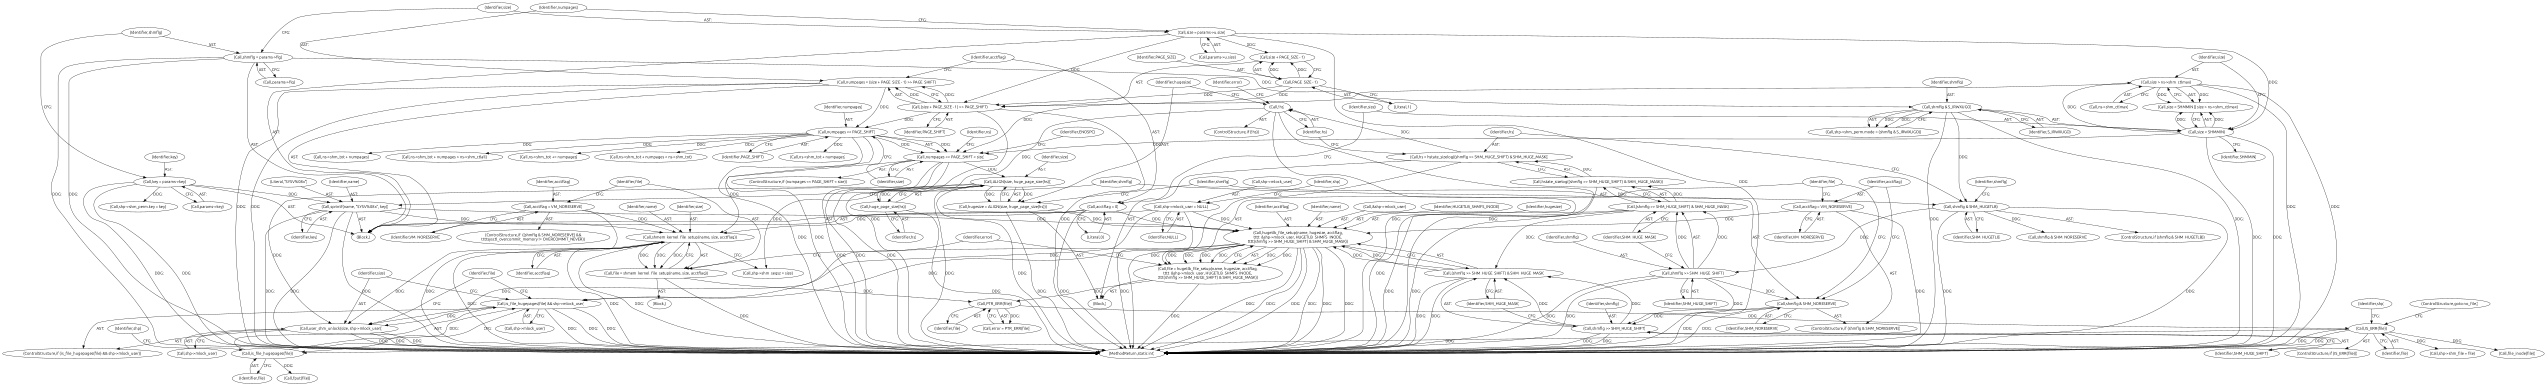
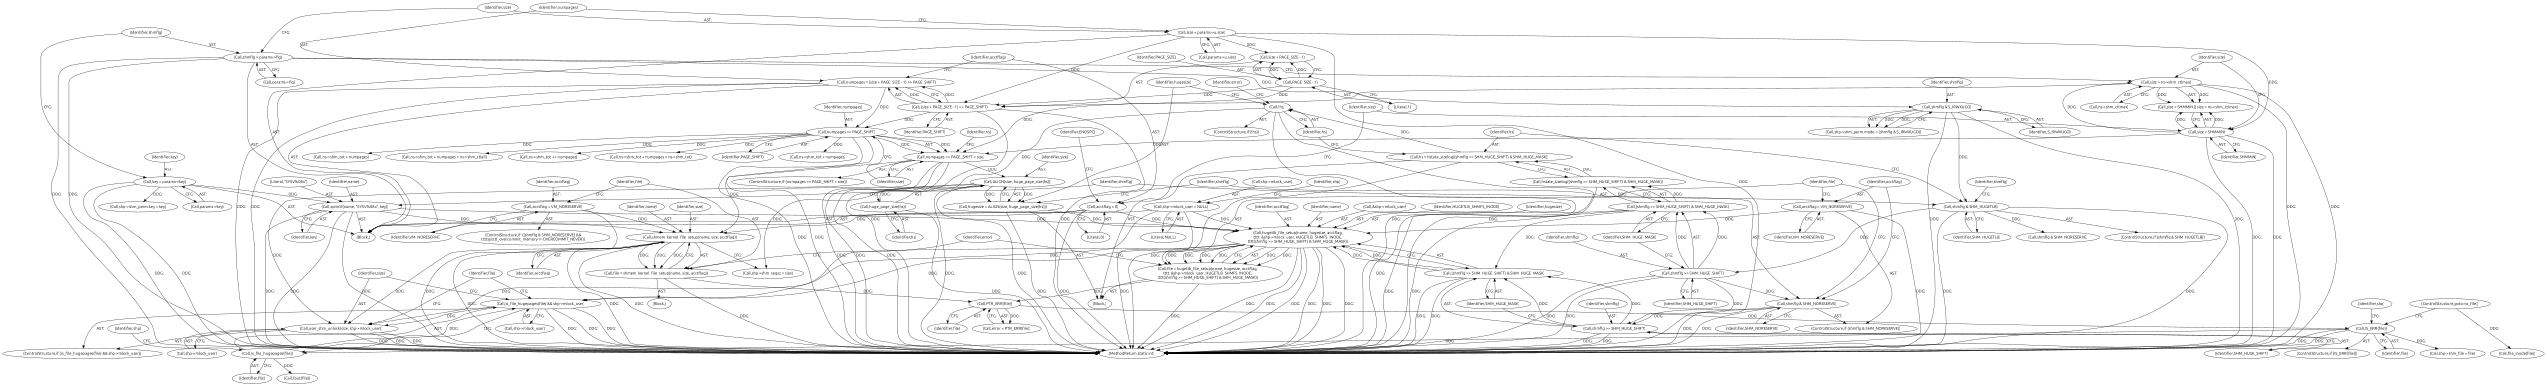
  digraph {
    fontname=Ubuntu
    node [fontname=Ubuntu]
    edge [fontname=Ubuntu]
    n1 [label="(Call,user_shm_unlock(size, shp->mlock_user))"]
    n2 [label="(MethodReturn,static int)"]
    n3 [label="(Call,shp->mlock_user)"]
    n4 [label="(ControlStructure,if (is_file_hugepages(file) && shp->mlock_user))"]
    n5 [label="(Call,ALIGN(size, huge_page_size(hs)))"]
    n6 [label="(Call,huge_page_size(hs))"]
    n7 [label="(Call,hugesize = ALIGN(size, huge_page_size(hs)))"]
    n8 [label="(Call,shp->shm_segsz = size)"]
    n9 [label="(Identifier,hs)"]
    n10 [label="(Block,)"]
    n11 [label="(Call,hugetlb_file_setup(name, hugesize, acctflag,\n\t\t\t\t  &shp->mlock_user, HUGETLB_SHMFS_INODE,\n\t\t\t\t(shmflg >> SHM_HUGE_SHIFT) & SHM_HUGE_MASK))"]
    n12 [label="(Call,numpages << PAGE_SHIFT < size)"]
    n13 [label="(Call,shmem_kernel_file_setup(name, size, acctflag))"]
    n14 [label="(ControlStructure,if (numpages << PAGE_SHIFT < size))"]
    n15 [label="(Identifier,size)"]
    n16 [label="(Call,file = shmem_kernel_file_setup(name, size, acctflag))"]
    n17 [label="(Identifier,acctflag)"]
    n18 [label="(Call,numpages << PAGE_SHIFT)"]
    n19 [label="(Call,ns->shm_tot + numpages)"]
    n20 [label="(Call,ns->shm_tot + numpages > ns->shm_ctlall)"]
    n21 [label="(Call,ns->shm_tot += numpages)"]
    n22 [label="(Call,ns->shm_tot + numpages < ns->shm_tot)"]
    n23 [label="(Identifier,PAGE_SHIFT)"]
    n24 [label="(Call,ns->shm_tot + numpages)"]
    n25 [label="(Call,numpages = (size + PAGE_SIZE - 1) >> PAGE_SHIFT)"]
    n26 [label="(Call,(size + PAGE_SIZE - 1) >> PAGE_SHIFT)"]
    n27 [label="(Block,)"]
    n28 [label="(Identifier,PAGE_SHIFT)"]
    n29 [label="(Call,size = params->u.size)"]
    n30 [label="(Call,size < SHMMIN)"]
    n31 [label="(Call,size + PAGE_SIZE - 1)"]
    n32 [label="(Call,params->u.size)"]
    n33 [label="(Call,size > ns->shm_ctlmax)"]
    n34 [label="(Call,size < SHMMIN || size > ns->shm_ctlmax)"]
    n35 [label="(Identifier,SHMMIN)"]
    n36 [label="(Call,PAGE_SIZE - 1)"]
    n37 [label="(Literal,1)"]
    n38 [label="(Call,ns->shm_ctlmax)"]
    n39 [label="(Call,!hs)"]
    n40 [label="(Identifier,hs)"]
    n41 [label="(ControlStructure,if (!hs))"]
    n42 [label="(Call,hs = hstate_sizelog((shmflg >> SHM_HUGE_SHIFT) & SHM_HUGE_MASK))"]
    n43 [label="(Call,hstate_sizelog((shmflg >> SHM_HUGE_SHIFT) & SHM_HUGE_MASK))"]
    n44 [label="(Call,(shmflg >> SHM_HUGE_SHIFT) & SHM_HUGE_MASK)"]
    n45 [label="(Call,(shmflg >> SHM_HUGE_SHIFT) & SHM_HUGE_MASK)"]
    n46 [label="(Identifier,SHM_HUGE_MASK)"]
    n47 [label="(Identifier,SHM_HUGE_MASK)"]
    n48 [label="(Call,shmflg >> SHM_HUGE_SHIFT)"]
    n49 [label="(Call,shmflg >> SHM_HUGE_SHIFT)"]
    n50 [label="(Call,shmflg & SHM_NORESERVE)"]
    n51 [label="(Identifier,SHM_HUGE_SHIFT)"]
    n52 [label="(Identifier,SHM_HUGE_SHIFT)"]
    n53 [label="(ControlStructure,if (shmflg & SHM_NORESERVE))"]
    n54 [label="(Identifier,SHM_NORESERVE)"]
    n55 [label="(Call,shmflg & SHM_HUGETLB)"]
    n56 [label="(Identifier,SHM_HUGETLB)"]
    n57 [label="(Call,shmflg & SHM_NORESERVE)"]
    n58 [label="(ControlStructure,if (shmflg & SHM_HUGETLB))"]
    n59 [label="(Call,shmflg & S_IRWXUGO)"]
    n60 [label="(Identifier,S_IRWXUGO)"]
    n61 [label="(Call,shp->shm_perm.mode = (shmflg & S_IRWXUGO))"]
    n62 [label="(Call,shmflg = params->flg)"]
    n63 [label="(Call,params->flg)"]
    n64 [label="(Call,PTR_ERR(file))"]
    n65 [label="(Block,)"]
    n66 [label="(Call,sprintf(name, \"SYSV%08x\", key))"]
    n67 [label="(Identifier,key)"]
    n68 [label="(Call,is_file_hugepages(file) && shp->mlock_user)"]
    n69 [label="(Call,file = hugetlb_file_setup(name, hugesize, acctflag,\n\t\t\t\t  &shp->mlock_user, HUGETLB_SHMFS_INODE,\n\t\t\t\t(shmflg >> SHM_HUGE_SHIFT) & SHM_HUGE_MASK))"]
    n70 [label="(Call,key = params->key)"]
    n71 [label="(Call,shp->shm_perm.key = key)"]
    n72 [label="(Call,params->key)"]
    n73 [label="(Call,acctflag = VM_NORESERVE)"]
    n74 [label="(ControlStructure,if  ((shmflg & SHM_NORESERVE) &&\n\t\t\t\tsysctl_overcommit_memory != OVERCOMMIT_NEVER))"]
    n75 [label="(Identifier,VM_NORESERVE)"]
    n76 [label="(Call,acctflag = 0)"]
    n77 [label="(Literal,0)"]
    n78 [label="(Call,is_file_hugepages(file))"]
    n79 [label="(Call,shp->mlock_user)"]
    n80 [label="(Call,acctflag = VM_NORESERVE)"]
    n81 [label="(Identifier,VM_NORESERVE)"]
    n82 [label="(Call,shp->mlock_user = NULL)"]
-   n83 [label="(Identifier,NULL)"]
+   n83 [label="(Literal,NULL)"]
    n84 [label="(Identifier,file)"]
    n85 [label="(Call,fput(file))"]
    n86 [label="(Call,IS_ERR(file))"]
    n87 [label="(Call,shp->shm_file = file)"]
    n88 [label="(Identifier,file)"]
    n89 [label="(ControlStructure,if (IS_ERR(file)))"]
    n90 [label="(Call,file_inode(file))"]
    n91 [label="(Identifier,file)"]
    n92 [label="(Call,error = PTR_ERR(file))"]
    n93 [label="(Identifier,shp)"]
    n94 [label="(Identifier,shmflg)"]
    n95 [label="(Identifier,hugesize)"]
    n96 [label="(Identifier,shmflg)"]
    n97 [label="(Identifier,key)"]
    n98 [label="(Identifier,numpages)"]
    n99 [label="(Identifier,name)"]
    n100 [label="(Identifier,ns)"]
    n101 [label="(Identifier,shp)"]
    n102 [label="(Identifier,size)"]
    n103 [label="(Identifier,shmflg)"]
    n104 [label="(Identifier,numpages)"]
    n105 [label="(Identifier,shmflg)"]
    n106 [label="(Identifier,acctflag)"]
    n107 [label="(Identifier,shmflg)"]
    n108 [label="(Literal,\"SYSV%08x\")"]
    n109 [label="(Identifier,acctflag)"]
    n110 [label="(ControlStructure,goto no_file;)"]
    n111 [label="(Identifier,name)"]
    n112 [label="(Identifier,shmflg)"]
    n113 [label="(Identifier,size)"]
    n114 [label="(Identifier,error)"]
    n115 [label="(Identifier,file)"]
    n116 [label="(Identifier,file)"]
    n117 [label="(Identifier,shp)"]
    n118 [label="(Identifier,name)"]
    n119 [label="(Identifier,size)"]
    n120 [label="(Call,&shp->mlock_user)"]
    n121 [label="(Identifier,size)"]
    n122 [label="(Identifier,file)"]
    n123 [label="(Identifier,error)"]
    n124 [label="(Identifier,hs)"]
    n125 [label="(Identifier,HUGETLB_SHMFS_INODE)"]
    n126 [label="(Identifier,hugesize)"]
    n127 [label="(Identifier,acctflag)"]
    n128 [label="(Call,shp->mlock_user)"]
    n129 [label="(Identifier,acctflag)"]
    n130 [label="(Identifier,shmflg)"]
    n131 [label="(Identifier,size)"]
    n132 [label="(Identifier,ENOSPC)"]
    n133 [label="(Identifier,size)"]
    n134 [label="(Identifier,PAGE_SIZE)"]
    n1 -> n2 [label="DDG: "]
    n1 -> n2 [label="DDG: "]
    n1 -> n2 [label="DDG: "]
    n1 -> n3 [label="CFG: "]
    n1 -> n4 [label="AST: "]
    n3 -> n1 [label="AST: "]
    n5 -> n1 [label="DDG: "]
    n5 -> n2 [label="DDG: "]
    n5 -> n2 [label="DDG: "]
-   n5 -> n6 [label="CFG: "]
    n5 -> n7 [label="AST: "]
    n5 -> n7 [label="DDG: "]
    n5 -> n7 [label="DDG: "]
    n5 -> n8 [label="DDG: "]
    n6 -> n2 [label="DDG: "]
    n6 -> n5 [label="AST: "]
    n6 -> n5 [label="DDG: "]
    n6 -> n9 [label="CFG: "]
    n7 -> n2 [label="DDG: "]
    n7 -> n5 [label="CFG: "]
    n7 -> n10 [label="AST: "]
    n7 -> n11 [label="DDG: "]
    n9 -> n6 [label="AST: "]
    n11 -> n1 [label="DDG: "]
    n11 -> n2 [label="DDG: "]
    n11 -> n2 [label="DDG: "]
    n11 -> n2 [label="DDG: "]
    n11 -> n2 [label="DDG: "]
    n11 -> n2 [label="DDG: "]
    n11 -> n2 [label="DDG: "]
    n11 -> n45 [label="CFG: "]
    n11 -> n68 [label="DDG: "]
    n11 -> n69 [label="AST: "]
    n11 -> n69 [label="DDG: "]
    n11 -> n69 [label="DDG: "]
    n11 -> n69 [label="DDG: "]
    n11 -> n69 [label="DDG: "]
    n11 -> n69 [label="DDG: "]
    n11 -> n69 [label="DDG: "]
    n12 -> n2 [label="DDG: "]
    n12 -> n2 [label="DDG: "]
    n12 -> n2 [label="DDG: "]
    n12 -> n5 [label="DDG: "]
    n12 -> n13 [label="DDG: "]
    n12 -> n14 [label="AST: "]
    n12 -> n15 [label="CFG: "]
    n13 -> n1 [label="DDG: "]
    n13 -> n2 [label="DDG: "]
    n13 -> n2 [label="DDG: "]
    n13 -> n2 [label="DDG: "]
    n13 -> n8 [label="CFG: "]
    n13 -> n16 [label="AST: "]
    n13 -> n16 [label="DDG: "]
    n13 -> n16 [label="DDG: "]
    n13 -> n16 [label="DDG: "]
    n13 -> n17 [label="CFG: "]
    n15 -> n12 [label="AST: "]
    n15 -> n18 [label="CFG: "]
    n16 -> n2 [label="DDG: "]
    n16 -> n13 [label="CFG: "]
    n16 -> n64 [label="DDG: "]
    n16 -> n65 [label="AST: "]
    n17 -> n13 [label="AST: "]
    n18 -> n2 [label="DDG: "]
    n18 -> n2 [label="DDG: "]
    n18 -> n12 [label="AST: "]
    n18 -> n12 [label="DDG: "]
    n18 -> n12 [label="DDG: "]
    n18 -> n19 [label="DDG: "]
    n18 -> n20 [label="DDG: "]
    n18 -> n21 [label="DDG: "]
    n18 -> n22 [label="DDG: "]
    n18 -> n23 [label="CFG: "]
    n18 -> n24 [label="DDG: "]
    n23 -> n18 [label="AST: "]
    n25 -> n2 [label="DDG: "]
    n25 -> n2 [label="DDG: "]
    n25 -> n18 [label="DDG: "]
    n25 -> n26 [label="CFG: "]
    n25 -> n27 [label="AST: "]
    n26 -> n2 [label="DDG: "]
    n26 -> n2 [label="DDG: "]
    n26 -> n18 [label="DDG: "]
    n26 -> n25 [label="AST: "]
    n26 -> n25 [label="DDG: "]
    n26 -> n25 [label="DDG: "]
    n26 -> n28 [label="CFG: "]
    n28 -> n26 [label="AST: "]
    n29 -> n2 [label="DDG: "]
    n29 -> n26 [label="DDG: "]
    n29 -> n27 [label="AST: "]
    n29 -> n30 [label="DDG: "]
    n29 -> n31 [label="DDG: "]
    n29 -> n32 [label="CFG: "]
    n30 -> n2 [label="DDG: "]
    n30 -> n2 [label="DDG: "]
    n30 -> n12 [label="DDG: "]
    n30 -> n33 [label="DDG: "]
    n30 -> n34 [label="AST: "]
    n30 -> n34 [label="DDG: "]
    n30 -> n34 [label="DDG: "]
    n30 -> n35 [label="CFG: "]
    n31 -> n26 [label="AST: "]
    n31 -> n36 [label="CFG: "]
    n32 -> n29 [label="AST: "]
    n33 -> n2 [label="DDG: "]
    n33 -> n2 [label="DDG: "]
    n33 -> n12 [label="DDG: "]
    n33 -> n34 [label="AST: "]
    n33 -> n34 [label="DDG: "]
    n33 -> n34 [label="DDG: "]
    n33 -> n38 [label="CFG: "]
    n34 -> n30 [label="CFG: "]
-   n34 -> n33 [label="CFG: "]
-   n59 -> n30 [label="AST: "]
+   n62 -> n33 [label="CFG: "]
+   n35 -> n30 [label="AST: "]
    n36 -> n26 [label="DDG: "]
    n36 -> n26 [label="DDG: "]
    n36 -> n31 [label="AST: "]
    n36 -> n31 [label="DDG: "]
    n36 -> n31 [label="DDG: "]
    n36 -> n37 [label="CFG: "]
    n37 -> n36 [label="AST: "]
    n38 -> n33 [label="AST: "]
    n39 -> n2 [label="DDG: "]
    n39 -> n2 [label="DDG: "]
    n39 -> n6 [label="DDG: "]
    n39 -> n40 [label="CFG: "]
    n39 -> n41 [label="AST: "]
    n40 -> n39 [label="AST: "]
    n40 -> n42 [label="CFG: "]
    n42 -> n2 [label="DDG: "]
    n42 -> n10 [label="AST: "]
    n42 -> n39 [label="DDG: "]
    n42 -> n43 [label="CFG: "]
    n43 -> n2 [label="DDG: "]
    n43 -> n42 [label="AST: "]
    n43 -> n42 [label="DDG: "]
    n43 -> n44 [label="CFG: "]
    n44 -> n2 [label="DDG: "]
    n44 -> n2 [label="DDG: "]
    n44 -> n43 [label="AST: "]
    n44 -> n43 [label="DDG: "]
    n44 -> n43 [label="DDG: "]
    n44 -> n45 [label="DDG: "]
    n44 -> n46 [label="CFG: "]
    n45 -> n2 [label="DDG: "]
    n45 -> n2 [label="DDG: "]
    n45 -> n11 [label="AST: "]
    n45 -> n11 [label="DDG: "]
    n45 -> n11 [label="DDG: "]
    n45 -> n47 [label="CFG: "]
    n46 -> n44 [label="AST: "]
    n46 -> n48 [label="CFG: "]
    n47 -> n45 [label="AST: "]
    n47 -> n49 [label="CFG: "]
    n48 -> n2 [label="DDG: "]
    n48 -> n2 [label="DDG: "]
    n48 -> n44 [label="AST: "]
    n48 -> n44 [label="DDG: "]
    n48 -> n44 [label="DDG: "]
    n48 -> n49 [label="DDG: "]
    n48 -> n50 [label="DDG: "]
    n48 -> n51 [label="CFG: "]
    n49 -> n2 [label="DDG: "]
    n49 -> n2 [label="DDG: "]
    n49 -> n45 [label="AST: "]
    n49 -> n45 [label="DDG: "]
    n49 -> n45 [label="DDG: "]
    n49 -> n52 [label="CFG: "]
    n50 -> n2 [label="DDG: "]
    n50 -> n2 [label="DDG: "]
    n50 -> n49 [label="DDG: "]
    n50 -> n53 [label="AST: "]
    n50 -> n54 [label="CFG: "]
    n51 -> n48 [label="AST: "]
    n52 -> n49 [label="AST: "]
    n54 -> n50 [label="AST: "]
    n55 -> n2 [label="DDG: "]
    n55 -> n2 [label="DDG: "]
    n55 -> n48 [label="DDG: "]
    n55 -> n56 [label="CFG: "]
    n55 -> n57 [label="DDG: "]
    n55 -> n58 [label="AST: "]
    n56 -> n55 [label="AST: "]
    n59 -> n2 [label="DDG: "]
    n59 -> n2 [label="DDG: "]
    n59 -> n55 [label="DDG: "]
    n59 -> n60 [label="CFG: "]
    n59 -> n61 [label="AST: "]
    n59 -> n61 [label="DDG: "]
    n59 -> n61 [label="DDG: "]
    n60 -> n59 [label="AST: "]
    n61 -> n59 [label="CFG: "]
    n62 -> n2 [label="DDG: "]
    n62 -> n2 [label="DDG: "]
    n62 -> n27 [label="AST: "]
    n62 -> n59 [label="DDG: "]
    n62 -> n63 [label="CFG: "]
    n63 -> n62 [label="AST: "]
    n64 -> n86 [label="DDG: "]
    n64 -> n91 [label="CFG: "]
    n64 -> n92 [label="AST: "]
    n64 -> n92 [label="DDG: "]
    n66 -> n2 [label="DDG: "]
    n66 -> n2 [label="DDG: "]
    n66 -> n2 [label="DDG: "]
    n66 -> n11 [label="DDG: "]
    n66 -> n13 [label="DDG: "]
    n66 -> n27 [label="AST: "]
    n66 -> n67 [label="CFG: "]
    n67 -> n66 [label="AST: "]
    n68 -> n1 [label="DDG: "]
    n68 -> n2 [label="DDG: "]
    n68 -> n2 [label="DDG: "]
    n68 -> n2 [label="DDG: "]
    n68 -> n4 [label="AST: "]
    n68 -> n78 [label="CFG: "]
    n68 -> n79 [label="CFG: "]
    n69 -> n2 [label="DDG: "]
    n69 -> n10 [label="AST: "]
    n69 -> n11 [label="CFG: "]
    n69 -> n64 [label="DDG: "]
    n70 -> n2 [label="DDG: "]
    n70 -> n2 [label="DDG: "]
    n70 -> n27 [label="AST: "]
    n70 -> n66 [label="DDG: "]
    n70 -> n71 [label="DDG: "]
    n70 -> n72 [label="CFG: "]
    n72 -> n70 [label="AST: "]
    n73 -> n2 [label="DDG: "]
    n73 -> n13 [label="DDG: "]
    n73 -> n74 [label="AST: "]
    n73 -> n75 [label="CFG: "]
    n75 -> n73 [label="AST: "]
    n76 -> n2 [label="DDG: "]
    n76 -> n11 [label="DDG: "]
    n76 -> n13 [label="DDG: "]
    n76 -> n27 [label="AST: "]
    n76 -> n77 [label="CFG: "]
    n77 -> n76 [label="AST: "]
    n78 -> n68 [label="AST: "]
    n78 -> n68 [label="DDG: "]
    n78 -> n84 [label="CFG: "]
    n78 -> n85 [label="DDG: "]
    n79 -> n68 [label="AST: "]
    n80 -> n2 [label="DDG: "]
    n80 -> n11 [label="DDG: "]
    n80 -> n53 [label="AST: "]
    n80 -> n81 [label="CFG: "]
    n81 -> n80 [label="AST: "]
    n82 -> n2 [label="DDG: "]
    n82 -> n11 [label="DDG: "]
    n82 -> n27 [label="AST: "]
    n82 -> n68 [label="DDG: "]
    n82 -> n83 [label="CFG: "]
    n83 -> n82 [label="AST: "]
    n84 -> n78 [label="AST: "]
    n86 -> n2 [label="DDG: "]
    n86 -> n2 [label="DDG: "]
    n86 -> n78 [label="DDG: "]
    n86 -> n87 [label="DDG: "]
    n86 -> n88 [label="CFG: "]
    n86 -> n89 [label="AST: "]
-   n86 -> n90 [label="DDG: "]
+   n110 -> n90 [label="DDG: "]
    n88 -> n86 [label="AST: "]
    n91 -> n64 [label="AST: "]
    n92 -> n64 [label="CFG: "]
    n93 -> n82 [label="CFG: "]
    n94 -> n7 [label="CFG: "]
    n94 -> n50 [label="AST: "]
    n95 -> n7 [label="AST: "]
    n95 -> n39 [label="CFG: "]
    n96 -> n49 [label="AST: "]
    n97 -> n70 [label="AST: "]
    n98 -> n25 [label="AST: "]
    n98 -> n29 [label="CFG: "]
    n99 -> n13 [label="AST: "]
    n100 -> n12 [label="CFG: "]
    n101 -> n86 [label="CFG: "]
    n102 -> n30 [label="CFG: "]
    n102 -> n33 [label="AST: "]
    n103 -> n62 [label="AST: "]
    n103 -> n70 [label="CFG: "]
    n104 -> n18 [label="AST: "]
    n105 -> n59 [label="AST: "]
    n106 -> n25 [label="CFG: "]
    n106 -> n76 [label="AST: "]
    n107 -> n48 [label="AST: "]
    n108 -> n66 [label="AST: "]
    n109 -> n50 [label="CFG: "]
    n109 -> n80 [label="AST: "]
    n110 -> n86 [label="CFG: "]
    n111 -> n11 [label="AST: "]
    n112 -> n55 [label="CFG: "]
    n113 -> n1 [label="AST: "]
    n113 -> n68 [label="CFG: "]
    n114 -> n39 [label="CFG: "]
    n115 -> n50 [label="CFG: "]
    n115 -> n69 [label="AST: "]
    n115 -> n80 [label="CFG: "]
    n116 -> n16 [label="AST: "]
    n116 -> n73 [label="CFG: "]
    n117 -> n78 [label="CFG: "]
    n118 -> n66 [label="AST: "]
    n119 -> n29 [label="AST: "]
    n119 -> n62 [label="CFG: "]
    n120 -> n11 [label="AST: "]
    n121 -> n30 [label="AST: "]
    n121 -> n76 [label="CFG: "]
    n122 -> n1 [label="CFG: "]
    n122 -> n68 [label="CFG: "]
    n123 -> n16 [label="CFG: "]
    n123 -> n69 [label="CFG: "]
    n124 -> n42 [label="AST: "]
    n124 -> n55 [label="CFG: "]
    n125 -> n11 [label="AST: "]
    n126 -> n11 [label="AST: "]
    n127 -> n11 [label="AST: "]
    n128 -> n82 [label="AST: "]
    n129 -> n73 [label="AST: "]
    n130 -> n55 [label="AST: "]
    n130 -> n66 [label="CFG: "]
    n131 -> n13 [label="AST: "]
-   n132 -> n12 [label="CFG: "]
+   n132 -> n76 [label="CFG: "]
    n133 -> n5 [label="AST: "]
    n134 -> n36 [label="AST: "]
  }
